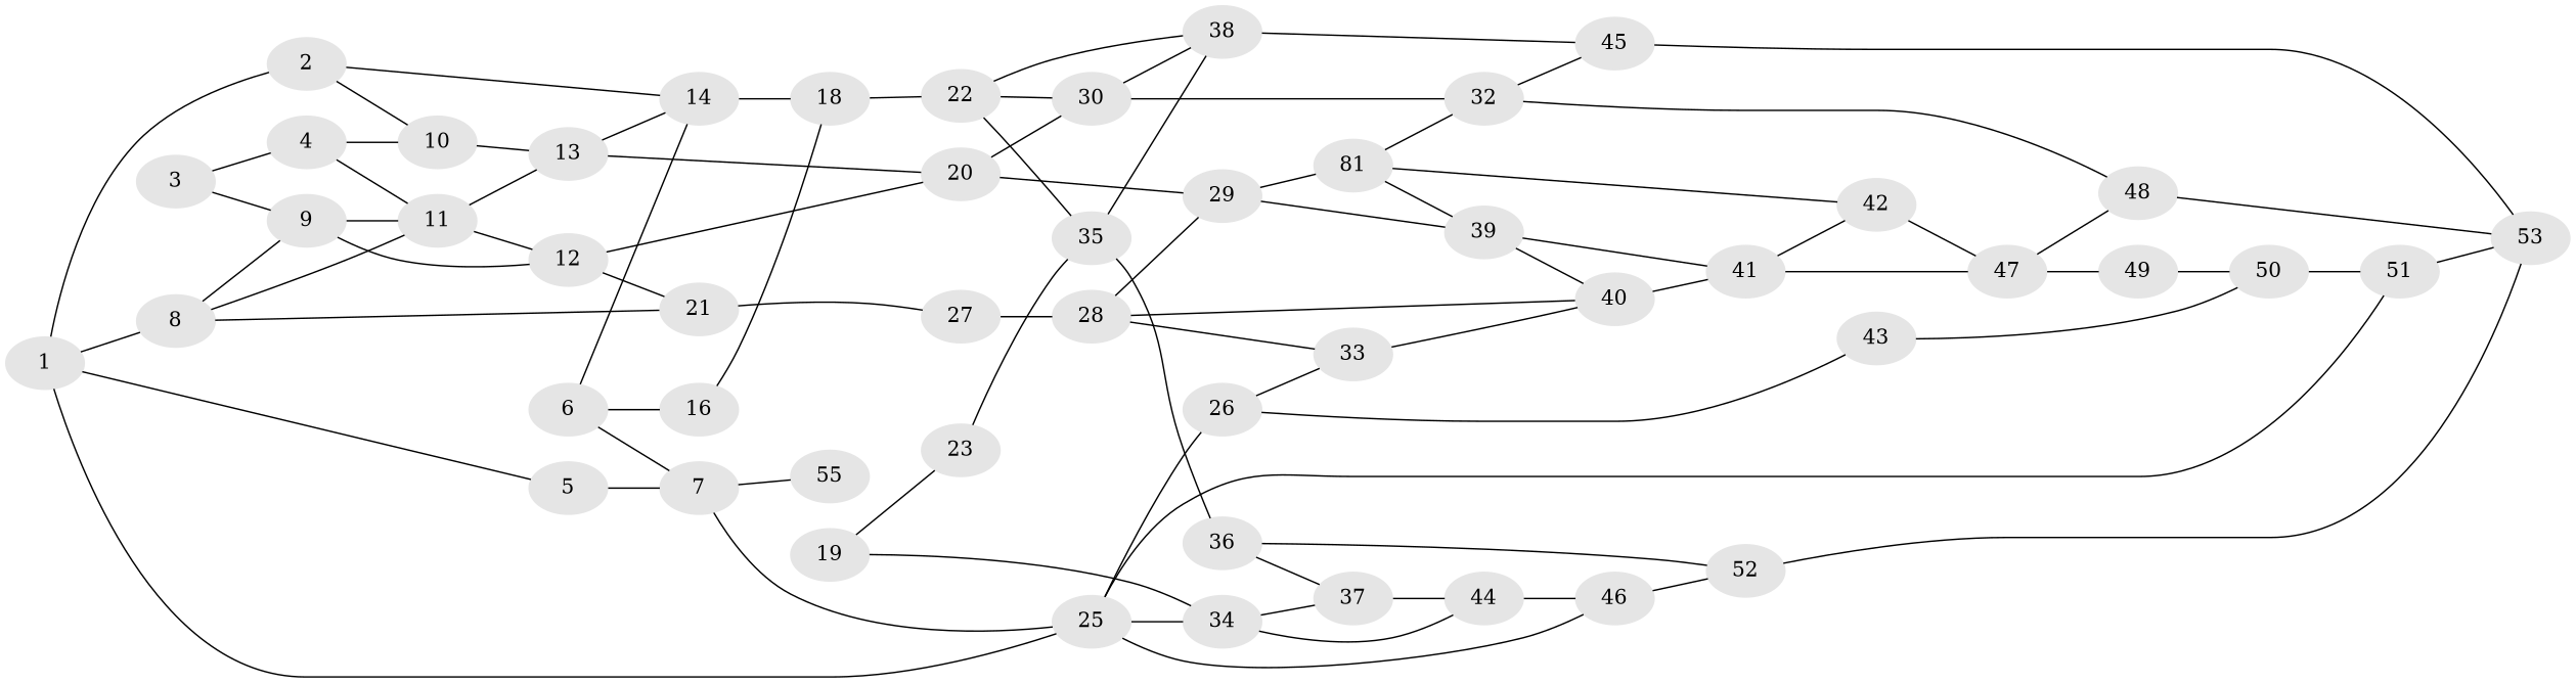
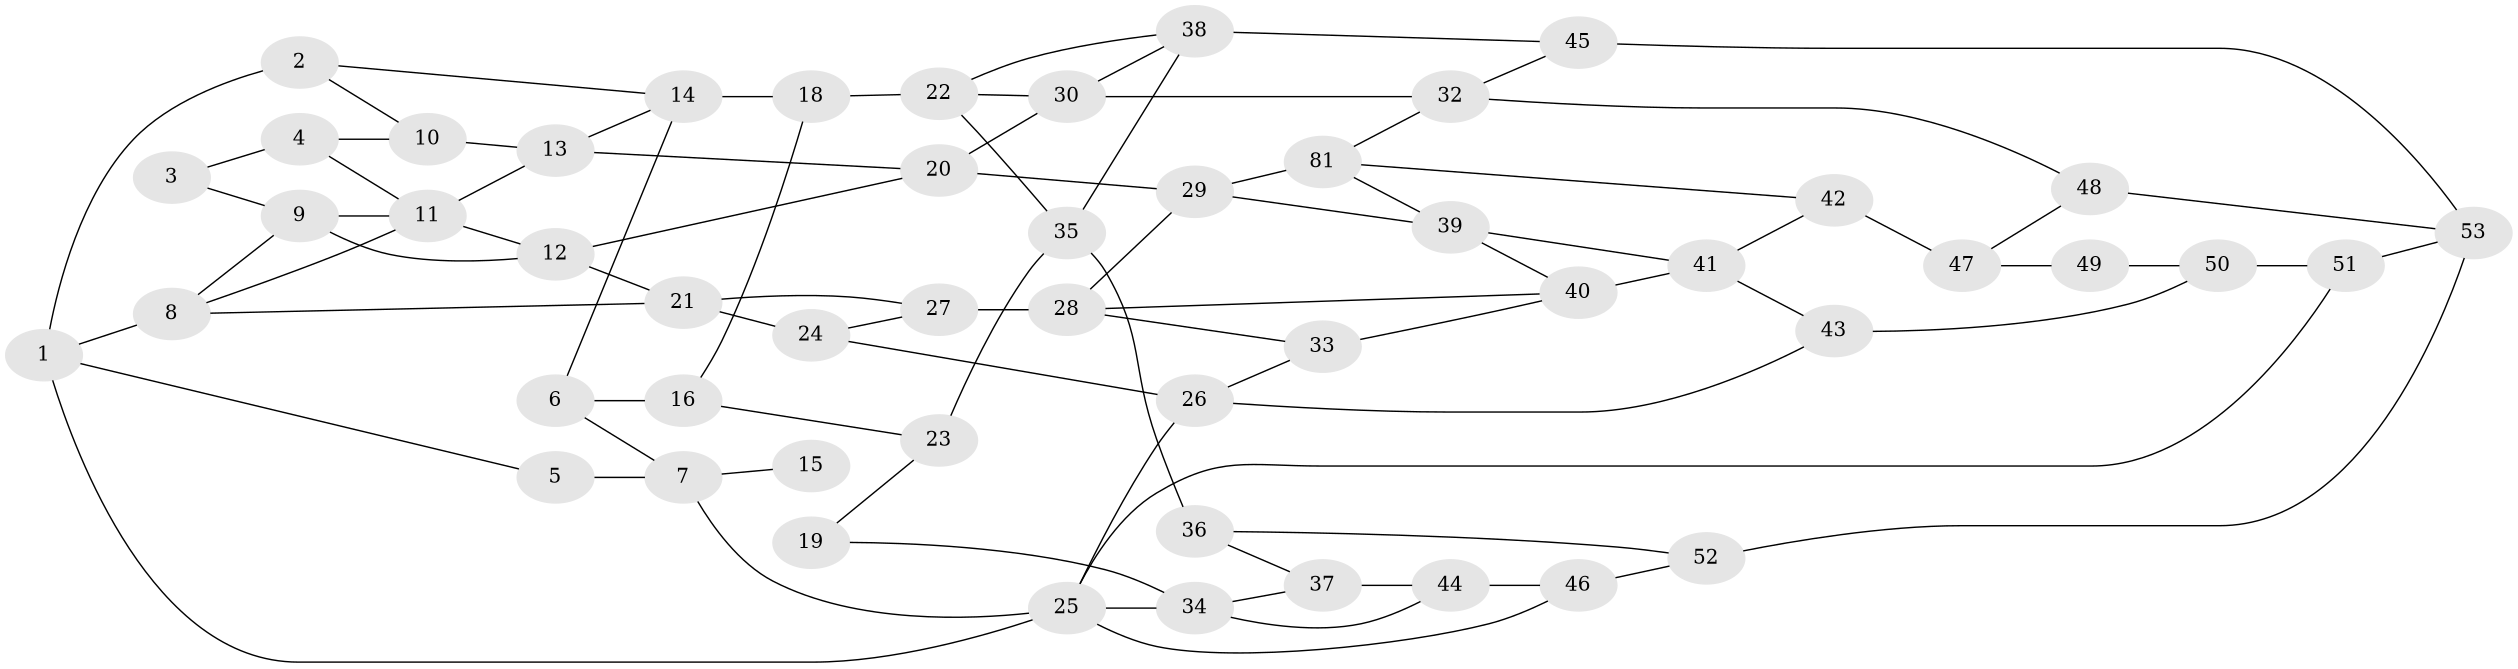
  graph {
    rankdir=LR
    node [color=gray90 style=filled]
    edge [weight=1.0]
    1
    2
    5
    8
    25
    10
    14
    7
    9
    21
    34
    26
    46
    51
    13
    18
    3
    4
    11
    12
-   15 [label=55]
+   15
    6
    16
    23
+   24
    27
    20
    29
    30
    22
    35
    19
    38
    37
    44
    n36 [label=81]
    39
    32
    28
    36
    45
    33
    43
    52
    53
    40
    50
    41
    42
    48
    47
    49
    1 -- 2
    1 -- 5
    1 -- 8
    1 -- 25
    2 -- 10
    2 -- 14
    5 -- 7 [weight=2.0]
    8 -- 9
    8 -- 21
    25 -- 34
    25 -- 26
    25 -- 46
    25 -- 51
    10 -- 13
    14 -- 18
    7 -- 25
    7 -- 15
    9 -- 11
    9 -- 12
+   21 -- 24
    21 -- 27
    34 -- 37
    34 -- 44
    26 -- 33
    26 -- 43
    46 -- 52 [weight=2.0]
    51 -- 53
    13 -- 14
    13 -- 20
    18 -- 22
    3 -- 9
    3 -- 4
    4 -- 10 [weight=2.0]
    4 -- 11
    11 -- 8
    11 -- 13
    11 -- 12
    12 -- 21
    12 -- 20
    6 -- 14
    6 -- 7
    6 -- 16
    16 -- 18
+   16 -- 23
    23 -- 35
+   24 -- 26
+   24 -- 27
    27 -- 28
    20 -- 29
    20 -- 30
    29 -- n36
    29 -- 39
    30 -- 38
    30 -- 32
    22 -- 30
    22 -- 35
    22 -- 38
    35 -- 38
    35 -- 36
    19 -- 34
    19 -- 23
    38 -- 45
    37 -- 44
    44 -- 46
    n36 -- 39
    n36 -- 32
    n36 -- 42
    39 -- 40
    39 -- 41
    32 -- 45
    32 -- 48
    28 -- 29
    28 -- 33
    28 -- 40
    36 -- 37
    36 -- 52
    45 -- 53
    33 -- 40
    43 -- 50
    52 -- 53
    40 -- 41
    50 -- 51
-   41 -- 47
+   41 -- 43
    41 -- 42
    42 -- 47
    48 -- 53
    47 -- 48
    47 -- 49 [weight=2.0]
    49 -- 50 [weight=2.0]
  }
